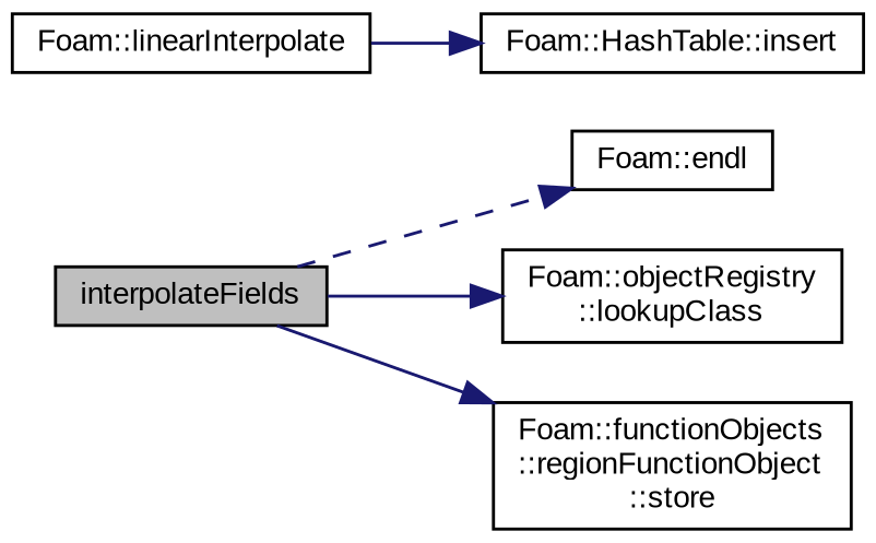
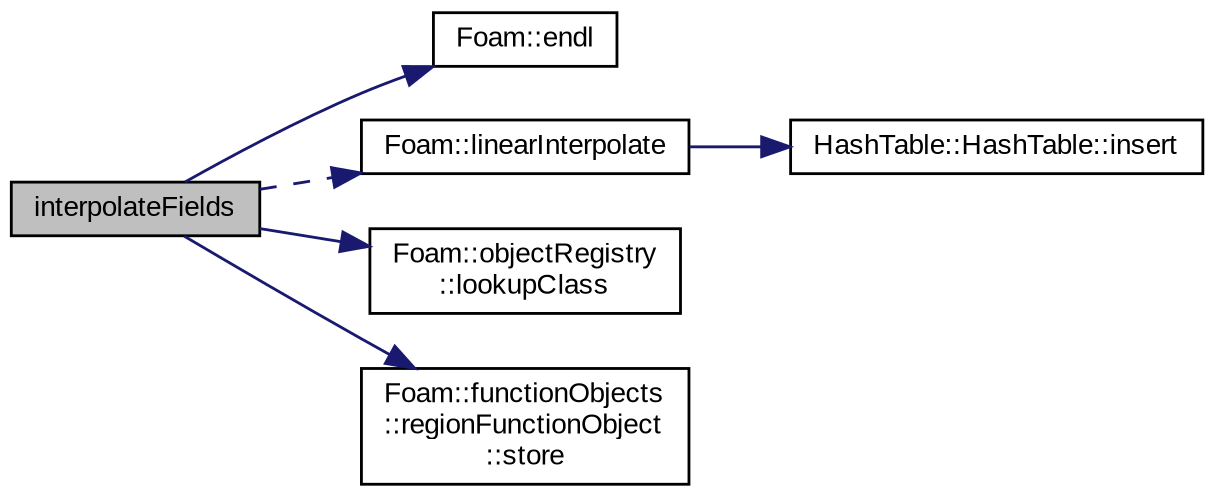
  digraph {
    fontname="Liberation Sans"
    rankdir=LR
    node [color=black fontname="Liberation Sans" fontsize=10 shape=record]
    edge [color=midnightblue fontname="Liberation Sans" fontsize=10 labelfontname=Helvetica labelfontsize=10 style=solid]
    n1 [fillcolor=grey75 fontcolor=black height=0.2 label=interpolateFields style=filled width=0.4]
    n2 [height=0.2 label="Foam::endl" width=0.4]
    n3 [height=0.2 label="Foam::linearInterpolate" width=0.4]
    n4 [height=0.2 label="Foam::objectRegistry\l::lookupClass" width=0.4]
    n5 [height=0.2 label="Foam::functionObjects\l::regionFunctionObject\l::store" width=0.4]
-   n6 [height=0.2 label="Foam::HashTable::insert" width=0.4]
-   n1 -> n2 [style=dashed]
+   n6 [height=0.2 label="HashTable::HashTable::insert" width=0.4]
+   n1 -> n2
+   n1 -> n3 [style=dashed]
    n1 -> n4
    n1 -> n5
    n3 -> n6
  }
